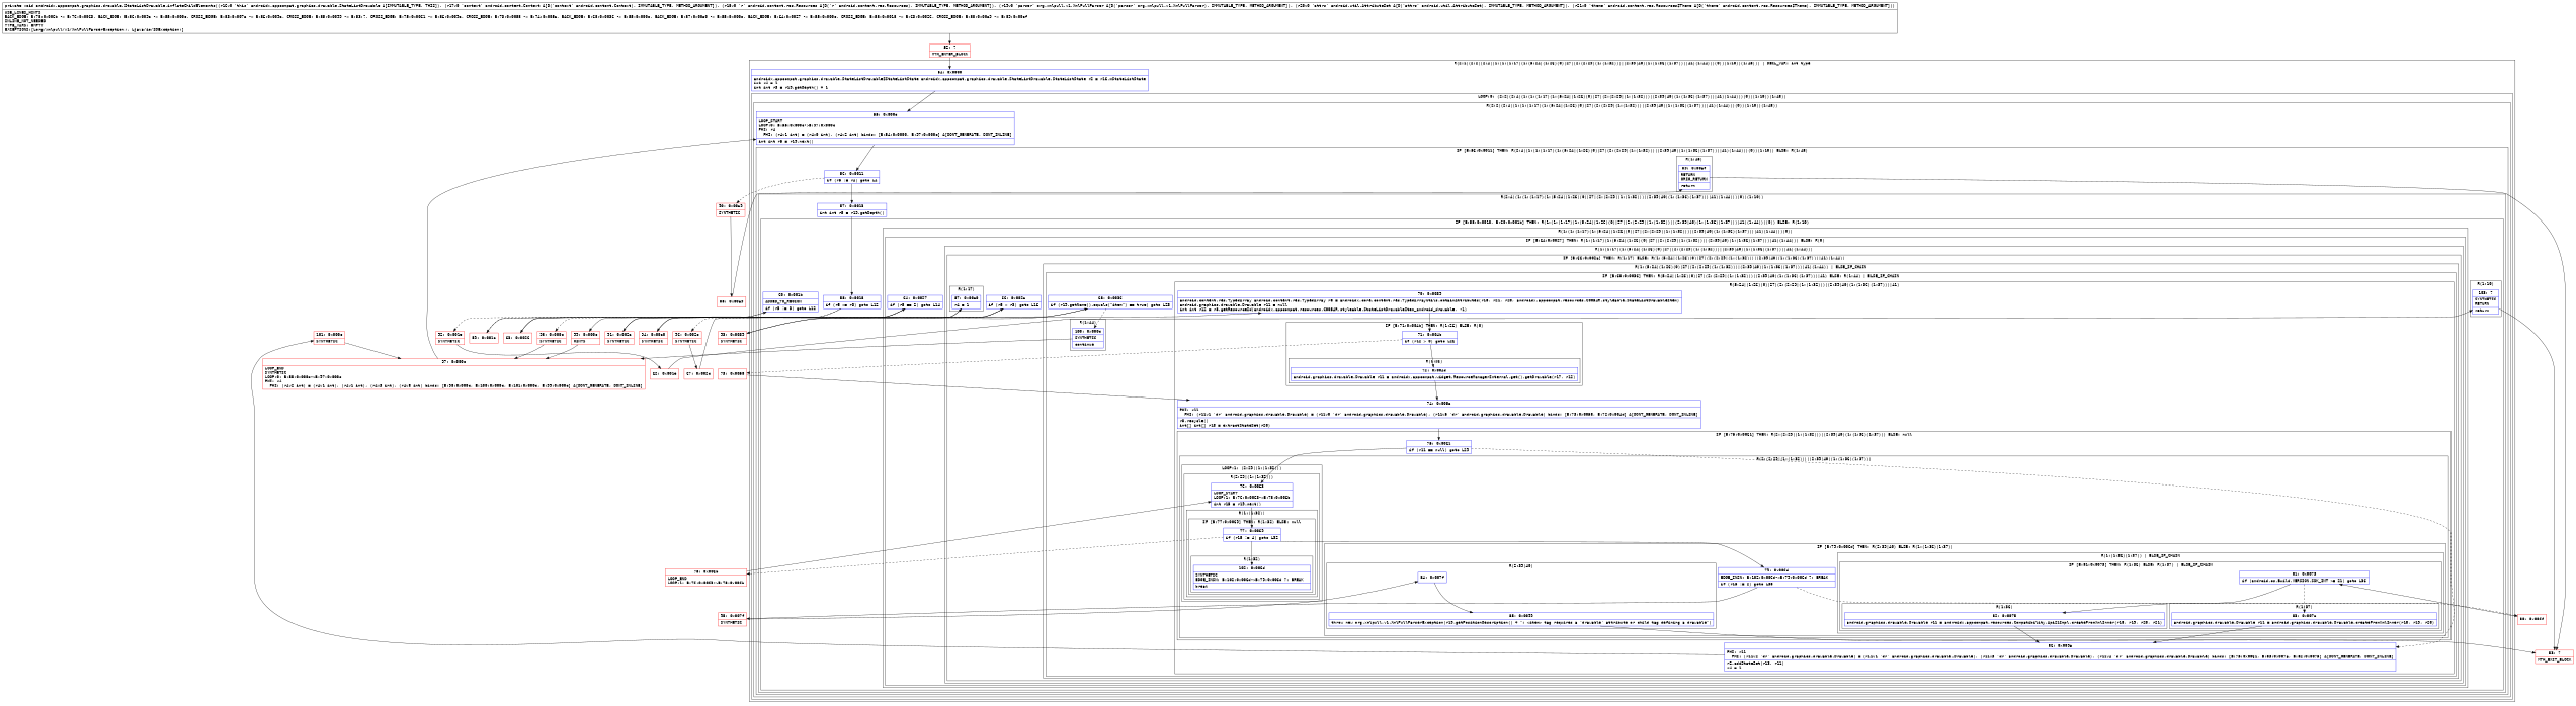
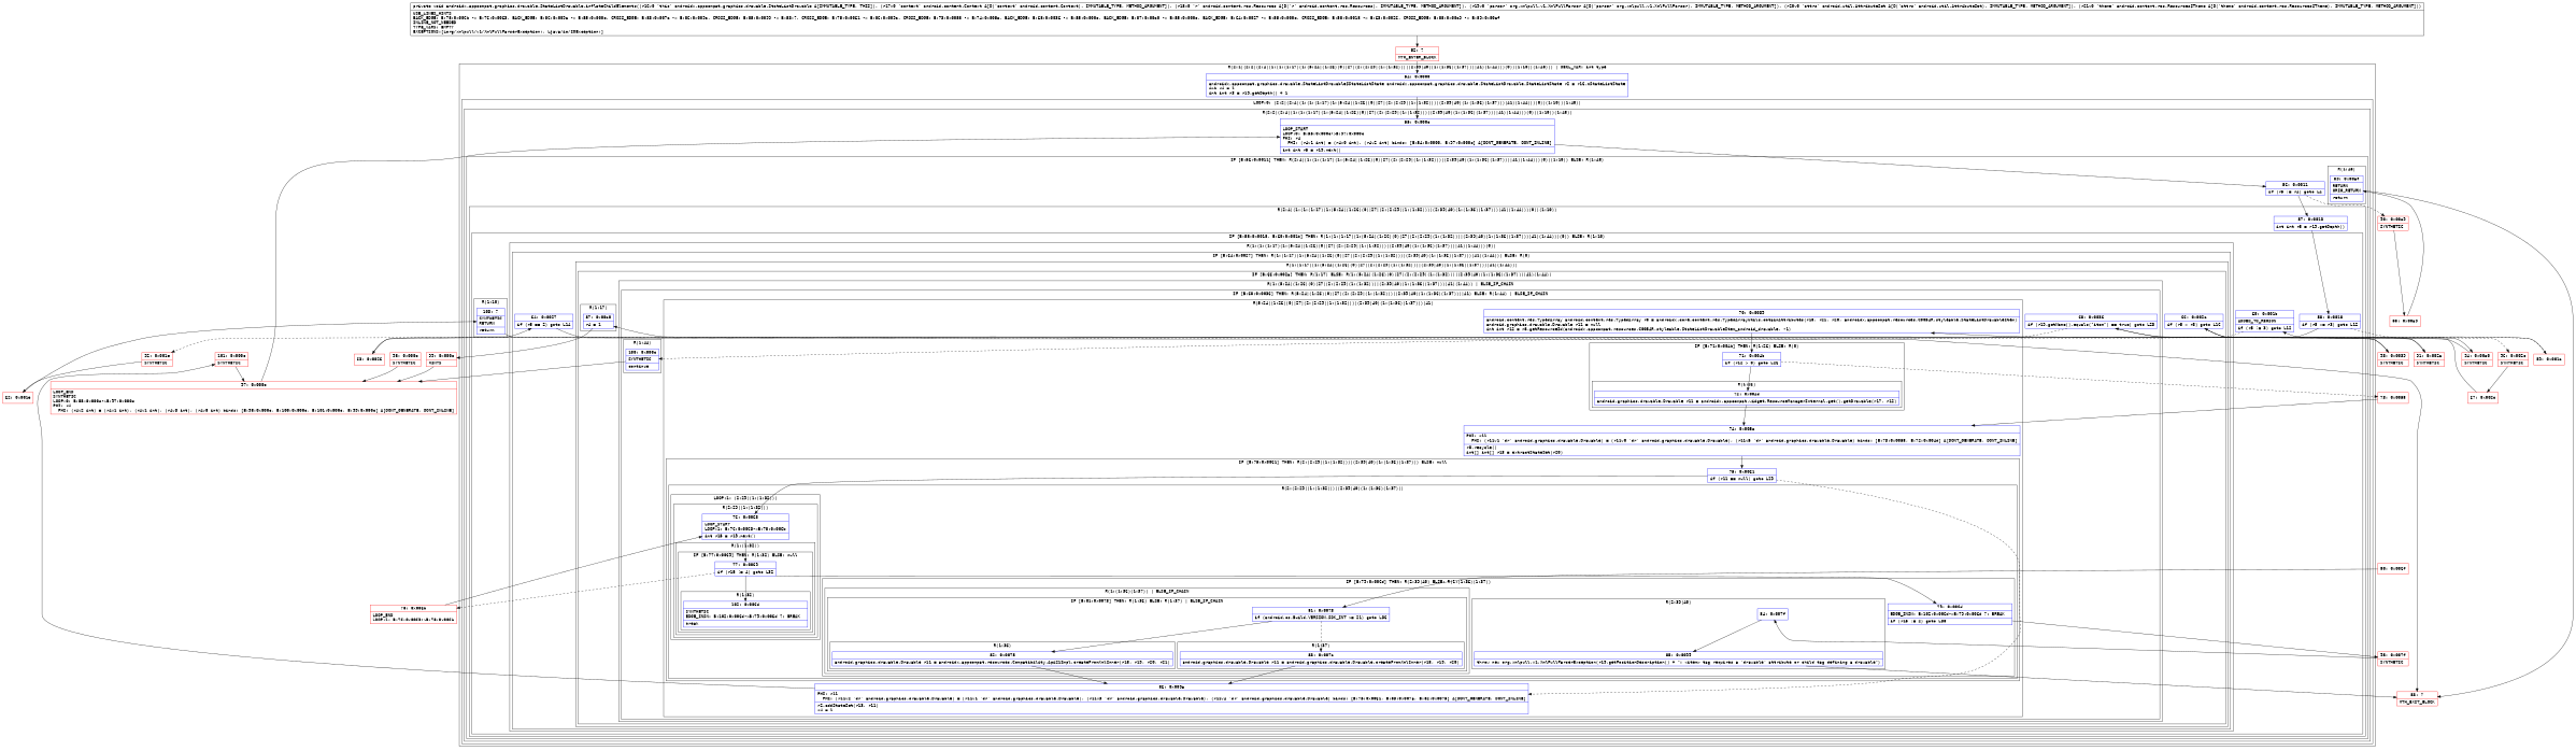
  digraph {
    fontname="DejaVu Sans Mono"
    node [color=blue fontname="DejaVu Sans Mono" shape=record]
    edge [fontname="DejaVu Sans Mono"]
    n1 [label="{87\:\ 0x00a0|r4 = 1\l}"]
    n2 [label="{72\:\ 0x004d|android.graphics.drawable.Drawable r11 = androidx.appcompat.widget.ResourceManagerInternal.get().getDrawable(r17, r12)\l}"]
    n3 [label="{71\:\ 0x004b|if (r12 \> 0) goto L26\l}"]
    n4 [label="{102\:\ 0x006d|SYNTHETIC\lEDGE_INSN: B:102:0x006d\-\>B:79:0x006d ?: BREAK  \l|break\l}"]
    n5 [label="{77\:\ 0x0069|if (r15 != 4) goto L32\l}"]
    n6 [label="{76\:\ 0x0063|LOOP_START\lLOOP:1: B:76:0x0063\-\>B:78:0x006b\l|int r15 = r19.next()\l}"]
    n7 [label="{84\:\ 0x007f}"]
    n8 [label="{85\:\ 0x0099|throw new org.xmlpull.v1.XmlPullParserException(r19.getPositionDescription() + \": \<item\> tag requires a 'drawable' attribute or child tag defining a drawable\")\l}"]
    n9 [label="{82\:\ 0x0075|android.graphics.drawable.Drawable r11 = androidx.appcompat.resources.Compatibility.Api21Impl.createFromXmlInner(r18, r19, r20, r21)\l}"]
    n10 [label="{83\:\ 0x007a|android.graphics.drawable.Drawable r11 = android.graphics.drawable.Drawable.createFromXmlInner(r18, r19, r20)\l}"]
    n11 [label="{81\:\ 0x0073|if (android.os.Build.VERSION.SDK_INT \>= 21) goto L36\l}"]
    n12 [label="{79\:\ 0x006d|EDGE_INSN: B:102:0x006d\-\>B:79:0x006d ?: BREAK  \l|if (r15 != 2) goto L38\l}"]
    n13 [label="{75\:\ 0x0061|if (r11 == null) goto L29\l}"]
    n14 [label="{70\:\ 0x0039|android.content.res.TypedArray android.content.res.TypedArray r8 = androidx.core.content.res.TypedArrayUtils.obtainAttributes(r18, r21, r20, androidx.appcompat.resources.C0054R.styleable.StateListDrawableItem)\landroid.graphics.drawable.Drawable r11 = null\lint int r12 = r8.getResourceId(androidx.appcompat.resources.C0054R.styleable.StateListDrawableItem_android_drawable, \-1)\l}"]
    n15 [label="{74\:\ 0x005a|PHI: r11 \l  PHI: (r11v1 'dr' android.graphics.drawable.Drawable) = (r11v0 'dr' android.graphics.drawable.Drawable), (r11v5 'dr' android.graphics.drawable.Drawable) binds: [B:73:0x0058, B:72:0x004d] A[DONT_GENERATE, DONT_INLINE]\l|r8.recycle()\lint[] int[] r13 = extractStateSet(r20)\l}"]
    n16 [label="{86\:\ 0x009a|PHI: r11 \l  PHI: (r11v2 'dr' android.graphics.drawable.Drawable) = (r11v1 'dr' android.graphics.drawable.Drawable), (r11v3 'dr' android.graphics.drawable.Drawable), (r11v4 'dr' android.graphics.drawable.Drawable) binds: [B:75:0x0061, B:83:0x007a, B:82:0x0075] A[DONT_GENERATE, DONT_INLINE]\l|r2.addStateSet(r13, r11)\lr4 = 1\l}"]
    n17 [label="{100\:\ 0x000c|SYNTHETIC\l|continue\l}"]
    n18 [label="{68\:\ 0x0036|if (r19.getName().equals(\"item\") == true) goto L23\l}"]
    n19 [label="{66\:\ 0x002a|if (r5 \> r3) goto L16\l}"]
    n20 [label="{64\:\ 0x0027|if (r5 == 2) goto L14\l}"]
    n21 [label="{103\:\ ?|SYNTHETIC\lRETURN\l|return\l}"]
    n22 [label="{58\:\ 0x0018|if (r5 \>= r3) goto L12\l}"]
    n23 [label="{60\:\ 0x001b|ADDED_TO_REGION\l|if (r5 != 3) goto L12\l}"]
    n24 [label="{57\:\ 0x0013|int int r5 = r19.getDepth()\l}"]
    n25 [label="{89\:\ 0x00af|RETURN\lORIG_RETURN\l|return\l}"]
    n26 [label="{56\:\ 0x0011|if (r5 != r4) goto L4\l}"]
    n27 [label="{55\:\ 0x000c|LOOP_START\lLOOP:0: B:55:0x000c\-\>B:97:0x000c\lPHI: r4 \l  PHI: (r4v1 int) = (r4v0 int), (r4v2 int) binds: [B:54:0x0000, B:97:0x000c] A[DONT_GENERATE, DONT_INLINE]\l|int int r5 = r19.next()\l}"]
    n28 [label="{54\:\ 0x0000|androidx.appcompat.graphics.drawable.StateListDrawable$StateListState androidx.appcompat.graphics.drawable.StateListDrawable.StateListState r2 = r16.mStateListState\lint r4 = 1\lint int r3 = r19.getDepth() + 1\l}"]
    n29 [color=red label="{99\:\ 0x000c|HINTS\l}"]
    n30 [color=red label="{73\:\ 0x0058}"]
    n31 [color=red label="{78\:\ 0x006b|LOOP_END\lLOOP:1: B:76:0x0063\-\>B:78:0x006b\l}"]
    n32 [color=red label="{53\:\ ?|MTH_EXIT_BLOCK\l}"]
    n33 [color=red label="{80\:\ 0x006f}"]
    n34 [color=red label="{95\:\ 0x007f|SYNTHETIC\l}"]
    n35 [color=red label="{101\:\ 0x000c|SYNTHETIC\l}"]
    n36 [color=red label="{97\:\ 0x000c|LOOP_END\lSYNTHETIC\lLOOP:0: B:55:0x000c\-\>B:97:0x000c\lPHI: r4 \l  PHI: (r4v2 int) = (r4v1 int), (r4v1 int), (r4v3 int), (r4v8 int) binds: [B:98:0x000c, B:100:0x000c, B:101:0x000c, B:99:0x000c] A[DONT_GENERATE, DONT_INLINE]\l}"]
    n37 [color=red label="{93\:\ 0x0039|SYNTHETIC\l}"]
    n38 [color=red label="{94\:\ 0x00a0|SYNTHETIC\l}"]
    n39 [color=red label="{96\:\ 0x002c|SYNTHETIC\l}"]
    n40 [color=red label="{91\:\ 0x002a|SYNTHETIC\l}"]
    n41 [color=red label="{98\:\ 0x000c|SYNTHETIC\l}"]
    n42 [color=red label="{59\:\ 0x001a}"]
    n43 [color=red label="{63\:\ 0x0026}"]
    n44 [color=red label="{92\:\ 0x001e|SYNTHETIC\l}"]
    n45 [color=red label="{90\:\ 0x00a9|SYNTHETIC\l}"]
    n46 [color=red label="{88\:\ 0x00a9}"]
    n47 [color=red label="{62\:\ 0x001e}"]
    n48 [color=red label="{67\:\ 0x002c}"]
    n49 [color=red label="{52\:\ ?|MTH_ENTER_BLOCK\l}"]
    n50 [label="{private void androidx.appcompat.graphics.drawable.StateListDrawable.inflateChildElements((r16v0 'this' androidx.appcompat.graphics.drawable.StateListDrawable A[IMMUTABLE_TYPE, THIS]), (r17v0 'context' android.content.Context A[D('context' android.content.Context), IMMUTABLE_TYPE, METHOD_ARGUMENT]), (r18v0 'r' android.content.res.Resources A[D('r' android.content.res.Resources), IMMUTABLE_TYPE, METHOD_ARGUMENT]), (r19v0 'parser' org.xmlpull.v1.XmlPullParser A[D('parser' org.xmlpull.v1.XmlPullParser), IMMUTABLE_TYPE, METHOD_ARGUMENT]), (r20v0 'attrs' android.util.AttributeSet A[D('attrs' android.util.AttributeSet), IMMUTABLE_TYPE, METHOD_ARGUMENT]), (r21v0 'theme' android.content.res.Resources$Theme A[D('theme' android.content.res.Resources$Theme), IMMUTABLE_TYPE, METHOD_ARGUMENT]))  | USE_LINES_HINTS\lBACK_EDGE: B:78:0x006b \-\> B:76:0x0063, BACK_EDGE: B:86:0x009a \-\> B:55:0x000c, CROSS_EDGE: B:83:0x007a \-\> B:86:0x009a, CROSS_EDGE: B:85:0x0099 \-\> B:53:?, CROSS_EDGE: B:75:0x0061 \-\> B:86:0x009a, CROSS_EDGE: B:73:0x0058 \-\> B:74:0x005a, BACK_EDGE: B:68:0x0036 \-\> B:55:0x000c, BACK_EDGE: B:87:0x00a0 \-\> B:55:0x000c, BACK_EDGE: B:64:0x0027 \-\> B:55:0x000c, CROSS_EDGE: B:58:0x0018 \-\> B:63:0x0026, CROSS_EDGE: B:88:0x00a9 \-\> B:89:0x00af\lINLINE_NOT_NEEDED\lTYPE_VARS: EMPTY\lEXCEPTIONS:[Lorg\/xmlpull\/v1\/XmlPullParserException;, Ljava\/io\/IOException;]\l}" color=""]
    subgraph cluster_1 {
      label="R(2:1|(2:2|(2:4|(1:(1:(1:17)(1:(5:24|(1:26)(0)|27|(2:(2:29|(1:(1:32)))|(2:39|40)(1:(1:36)(1:37)))|41)(1:44)))(0))(1:10))(1:48))) | DECL_VAR: int type\l"
      n28
      subgraph cluster_2 {
        label="LOOP:0: (2:2|(2:4|(1:(1:(1:17)(1:(5:24|(1:26)(0)|27|(2:(2:29|(1:(1:32)))|(2:39|40)(1:(1:36)(1:37)))|41)(1:44)))(0))(1:10))(1:48))"
        subgraph cluster_3 {
          label="R(2:2|(2:4|(1:(1:(1:17)(1:(5:24|(1:26)(0)|27|(2:(2:29|(1:(1:32)))|(2:39|40)(1:(1:36)(1:37)))|41)(1:44)))(0))(1:10))(1:48))"
          n27
          subgraph cluster_4 {
            label="IF [B:56:0x0011] THEN: R(2:4|(1:(1:(1:17)(1:(5:24|(1:26)(0)|27|(2:(2:29|(1:(1:32)))|(2:39|40)(1:(1:36)(1:37)))|41)(1:44)))(0))(1:10)) ELSE: R(1:48)"
            n26
            subgraph cluster_5 {
              label="R(2:4|(1:(1:(1:17)(1:(5:24|(1:26)(0)|27|(2:(2:29|(1:(1:32)))|(2:39|40)(1:(1:36)(1:37)))|41)(1:44)))(0))(1:10))"
              n24
              subgraph cluster_6 {
                label="IF [B:58:0x0018, B:60:0x001b] THEN: R(1:(1:(1:17)(1:(5:24|(1:26)(0)|27|(2:(2:29|(1:(1:32)))|(2:39|40)(1:(1:36)(1:37)))|41)(1:44)))(0)) ELSE: R(1:10)"
                n22
                n23
                subgraph cluster_7 {
                  label="R(1:(1:(1:17)(1:(5:24|(1:26)(0)|27|(2:(2:29|(1:(1:32)))|(2:39|40)(1:(1:36)(1:37)))|41)(1:44)))(0))"
                  subgraph cluster_8 {
                    label="IF [B:64:0x0027] THEN: R(1:(1:17)(1:(5:24|(1:26)(0)|27|(2:(2:29|(1:(1:32)))|(2:39|40)(1:(1:36)(1:37)))|41)(1:44))) ELSE: R(0)"
                    n20
                    subgraph cluster_9 {
                      label="R(1:(1:17)(1:(5:24|(1:26)(0)|27|(2:(2:29|(1:(1:32)))|(2:39|40)(1:(1:36)(1:37)))|41)(1:44)))"
                      subgraph cluster_10 {
                        label="IF [B:66:0x002a] THEN: R(1:17) ELSE: R(1:(5:24|(1:26)(0)|27|(2:(2:29|(1:(1:32)))|(2:39|40)(1:(1:36)(1:37)))|41)(1:44))"
                        n19
                        subgraph cluster_11 {
                          label="R(1:17)"
                          n1
                        }
                        subgraph cluster_12 {
                          label="R(1:(5:24|(1:26)(0)|27|(2:(2:29|(1:(1:32)))|(2:39|40)(1:(1:36)(1:37)))|41)(1:44)) | ELSE_IF_CHAIN\l"
                          subgraph cluster_13 {
                            label="IF [B:68:0x0036] THEN: R(5:24|(1:26)(0)|27|(2:(2:29|(1:(1:32)))|(2:39|40)(1:(1:36)(1:37)))|41) ELSE: R(1:44) | ELSE_IF_CHAIN\l"
                            n18
                            subgraph cluster_14 {
                              label="R(5:24|(1:26)(0)|27|(2:(2:29|(1:(1:32)))|(2:39|40)(1:(1:36)(1:37)))|41)"
                              n14
                              n15
                              n16
                              subgraph cluster_15 {
                                label="IF [B:71:0x004b] THEN: R(1:26) ELSE: R(0)"
                                n3
                                subgraph cluster_16 {
                                  label="R(1:26)"
                                  n2
                                }
                                subgraph cluster_17 {
                                  label="R(0)"
                                }
                              }
                              subgraph cluster_18 {
                                label="IF [B:75:0x0061] THEN: R(2:(2:29|(1:(1:32)))|(2:39|40)(1:(1:36)(1:37))) ELSE: null"
                                n13
                                subgraph cluster_19 {
                                  label="R(2:(2:29|(1:(1:32)))|(2:39|40)(1:(1:36)(1:37)))"
                                  subgraph cluster_20 {
                                    label="LOOP:1: (2:29|(1:(1:32)))"
                                    subgraph cluster_21 {
                                      label="R(2:29|(1:(1:32)))"
                                      n6
                                      subgraph cluster_22 {
                                        label="R(1:(1:32))"
                                        subgraph cluster_23 {
                                          label="IF [B:77:0x0069] THEN: R(1:32) ELSE: null"
                                          n5
                                          subgraph cluster_24 {
                                            label="R(1:32)"
                                            n4
                                          }
                                        }
                                      }
                                    }
                                  }
                                  subgraph cluster_25 {
                                    label="IF [B:79:0x006d] THEN: R(2:39|40) ELSE: R(1:(1:36)(1:37))"
                                    n12
                                    subgraph cluster_26 {
                                      label="R(2:39|40)"
                                      n7
                                      n8
                                    }
                                    subgraph cluster_27 {
                                      label="R(1:(1:36)(1:37)) | ELSE_IF_CHAIN\l"
                                      subgraph cluster_28 {
                                        label="IF [B:81:0x0073] THEN: R(1:36) ELSE: R(1:37) | ELSE_IF_CHAIN\l"
                                        n11
                                        subgraph cluster_29 {
                                          label="R(1:36)"
                                          n9
                                        }
                                        subgraph cluster_30 {
                                          label="R(1:37)"
                                          n10
                                        }
                                      }
                                    }
                                  }
                                }
                              }
                            }
                            subgraph cluster_31 {
                              label="R(1:44)"
                              n17
                            }
                          }
                        }
                      }
                    }
                    subgraph cluster_32 {
                      label="R(0)"
                    }
                  }
                }
                subgraph cluster_33 {
                  label="R(1:10)"
                  n21
                }
              }
            }
            subgraph cluster_34 {
              label="R(1:48)"
              n25
            }
          }
        }
      }
    }
    n1 -> n29
    n2 -> n15
    n3 -> n2
    n3 -> n30 [style=dashed]
    n5 -> n4
    n5 -> n12
    n5 -> n31 [style=dashed]
    n6 -> n5
    n7 -> n8
    n8 -> n32
    n9 -> n16
    n10 -> n16
    n11 -> n9
    n11 -> n10 [style=dashed]
-   n12 -> n33 [style=dashed]
    n12 -> n34
    n13 -> n6
    n13 -> n16 [style=dashed]
    n14 -> n3
    n15 -> n13
    n16 -> n35
    n17 -> n36
    n18 -> n17 [style=dashed]
    n18 -> n37
    n19 -> n38
    n19 -> n39 [style=dashed]
    n20 -> n40
-   n20 -> n41 [style=dashed]
    n21 -> n32
    n22 -> n42 [style=dashed]
    n22 -> n43
    n23 -> n44 [style=dashed]
    n24 -> n22
    n25 -> n32
    n26 -> n24
    n26 -> n45 [style=dashed]
    n27 -> n26
    n28 -> n27
    n29 -> n36
    n30 -> n15
    n31 -> n6
    n33 -> n11
    n34 -> n7
    n35 -> n36
    n36 -> n27
    n37 -> n14
    n38 -> n1
    n39 -> n48
    n40 -> n19
    n41 -> n36
    n42 -> n23
    n43 -> n20
    n44 -> n47
    n45 -> n46
    n46 -> n25
    n47 -> n21
    n48 -> n18
    n49 -> n28
    n50 -> n49
  }
